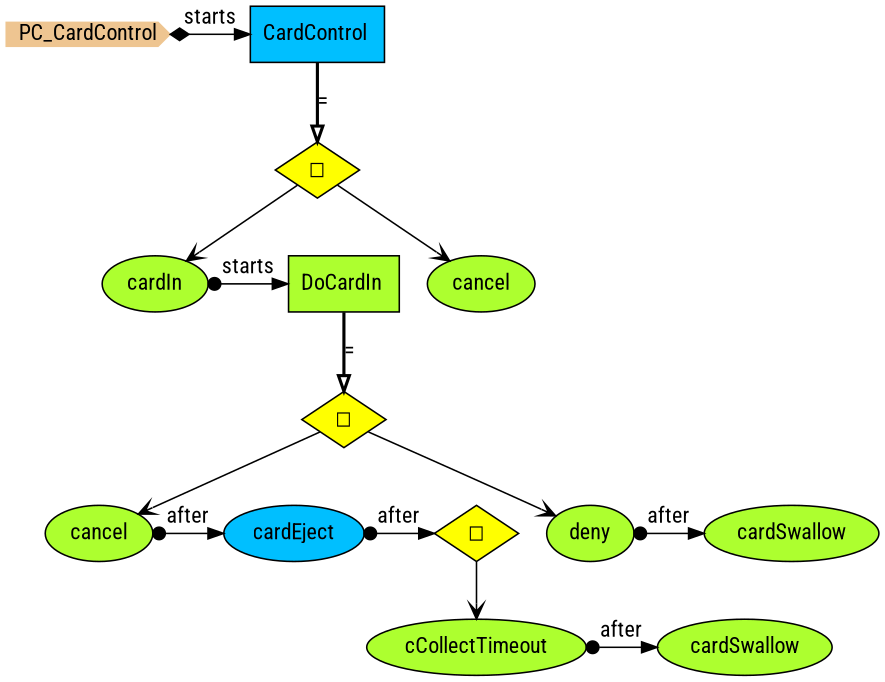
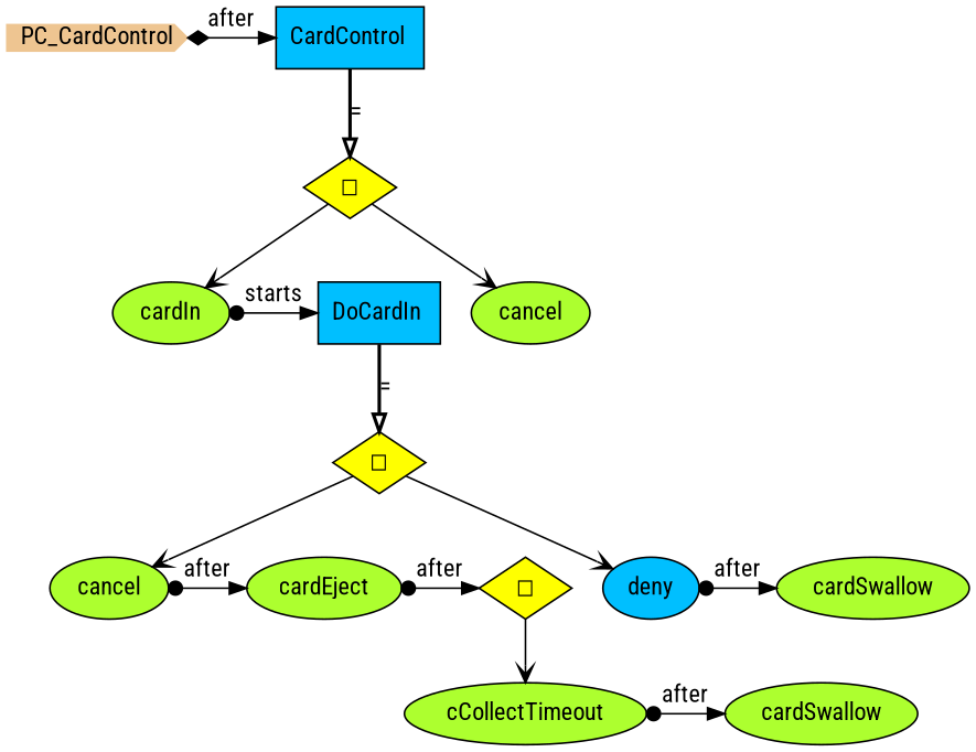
  digraph {
    fontname="Roboto Condensed"
    node [fontname="Roboto Condensed" shape=ellipse style=filled fillcolor=greenyellow]
    edge [fontname="Roboto Condensed"]
    n1 [color=burlywood2 height=.2 label=PC_CardControl shape=cds width=.2 fillcolor=""]
    n2 [fillcolor=deepskyblue label="CardControl " shape=box]
-   n3 [label="DoCardIn " shape=box]
+   n3 [fillcolor=deepskyblue label="DoCardIn " shape=box]
    n4 [label=cardIn]
    n5 [fillcolor=yellow label="◻︎" shape=diamond]
-   n6 [fillcolor=deepskyblue label=cardEject]
+   n6 [label=cardEject]
    n7 [label=cancel]
    n8 [label=cardSwallow]
    n9 [label=cCollectTimeout]
    n10 [label=cardSwallow]
-   n11 [label=deny]
+   n11 [fillcolor=deepskyblue label=deny]
    n12 [fillcolor=yellow label="◻︎" shape=diamond]
    n13 [fillcolor=yellow label="◻︎" shape=diamond]
    n14 [label=cancel]
    subgraph sub_1 {
      rank=min
      n1
      n2
    }
    subgraph sub_2 {
      rank=same
      n3
      n4
    }
    subgraph sub_3 {
      rank=same
      n5
      n6
      n7
    }
    subgraph sub_4 {
      rank=same
      n5
      n6
    }
    subgraph sub_5 {
      rank=same
      n8
      n9
    }
    subgraph sub_6 {
      rank=same
      n10
      n11
    }
-   n1 -> n2 [arrowtail=diamond dir=both label=starts]
+   n1 -> n2 [arrowtail=diamond dir=both label=after]
    n2 -> n12 [arrowhead=onormal label="=" penwidth=2]
    n3 -> n13 [arrowhead=onormal label="=" penwidth=2]
    n4 -> n3 [arrowtail=dot dir=both label=starts]
    n5 -> n9 [arrowhead=open]
    n6 -> n5 [arrowtail=dot dir=both label=after]
    n7 -> n6 [arrowtail=dot dir=both label=after]
    n9 -> n8 [arrowtail=dot dir=both label=after]
    n11 -> n10 [arrowtail=dot dir=both label=after]
    n12 -> n4 [arrowhead=open]
    n12 -> n14 [arrowhead=open]
    n13 -> n7 [arrowhead=open]
    n13 -> n11 [arrowhead=open]
  }
